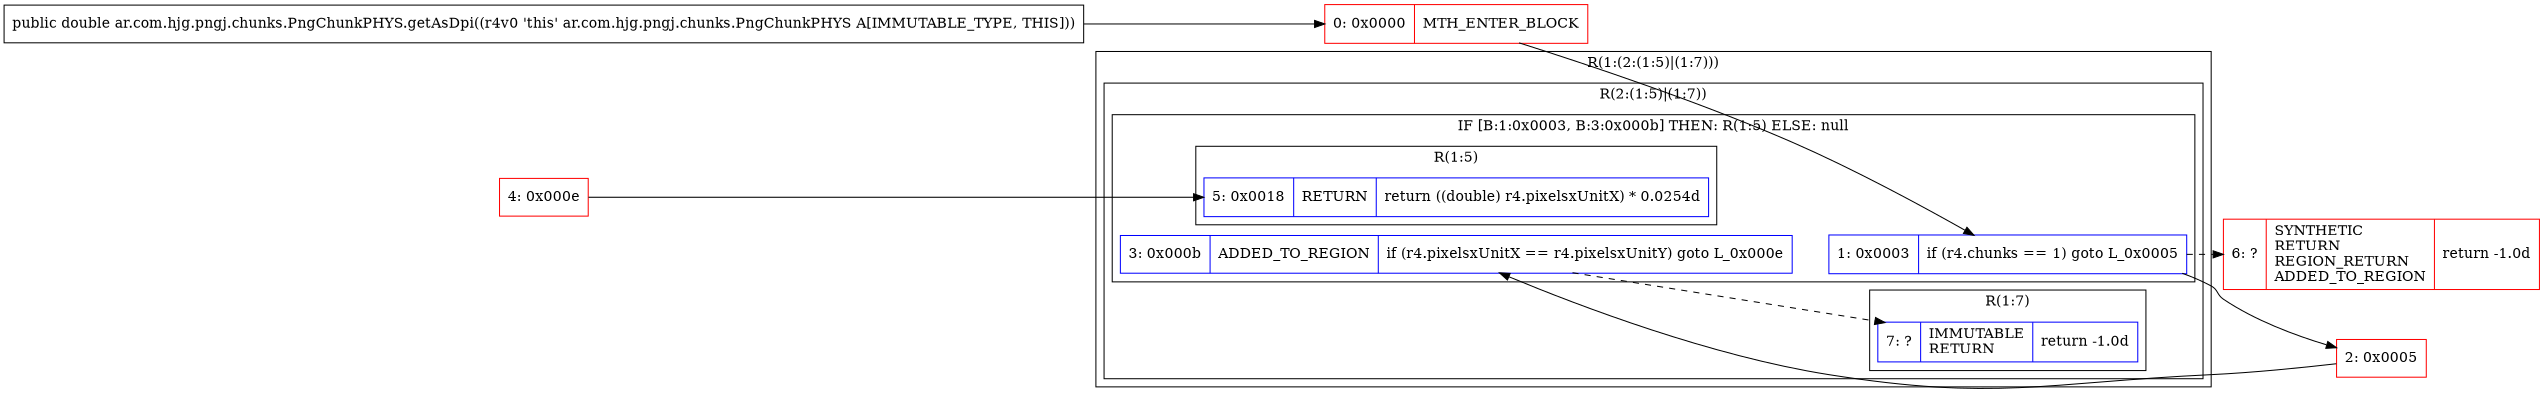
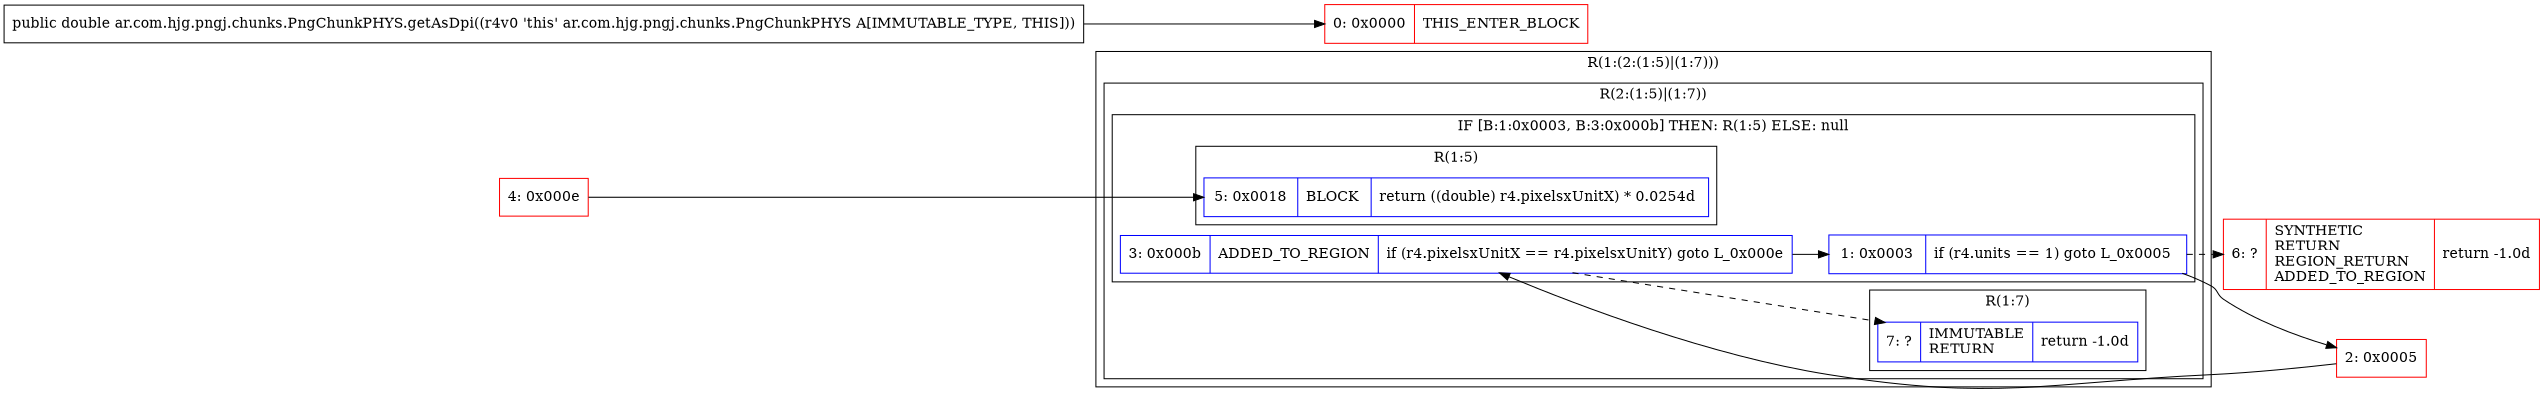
  digraph {
    fontname="DejaVu Serif"
    rankdir=LR
    node [color=blue fontname="DejaVu Serif" shape=record]
    edge [fontname="DejaVu Serif"]
-   n1 [label="{5\:\ 0x0018|RETURN\l|return ((double) r4.pixelsxUnitX) * 0.0254d\l}"]
-   n2 [label="{1\:\ 0x0003|if (r4.chunks == 1) goto L_0x0005\l}"]
+   n1 [label="{5\:\ 0x0018|BLOCK\l|return ((double) r4.pixelsxUnitX) * 0.0254d\l}"]
+   n2 [label="{1\:\ 0x0003|if (r4.units == 1) goto L_0x0005\l}"]
    n3 [label="{3\:\ 0x000b|ADDED_TO_REGION\l|if (r4.pixelsxUnitX == r4.pixelsxUnitY) goto L_0x000e\l}"]
    n4 [label="{7\:\ ?|IMMUTABLE\lRETURN\l|return \-1.0d\l}"]
    n5 [color=red label="{2\:\ 0x0005}"]
    n6 [color=red label="{6\:\ ?|SYNTHETIC\lRETURN\lREGION_RETURN\lADDED_TO_REGION\l|return \-1.0d\l}"]
    n7 [color=red label="{4\:\ 0x000e}"]
-   n8 [color=red label="{0\:\ 0x0000|MTH_ENTER_BLOCK\l}"]
+   n8 [color=red label="{0\:\ 0x0000|THIS_ENTER_BLOCK\l}"]
    n9 [label="{public double ar.com.hjg.pngj.chunks.PngChunkPHYS.getAsDpi((r4v0 'this' ar.com.hjg.pngj.chunks.PngChunkPHYS A[IMMUTABLE_TYPE, THIS])) }" color=""]
    subgraph cluster_1 {
      label="R(1:(2:(1:5)|(1:7)))"
      subgraph cluster_2 {
        label="R(2:(1:5)|(1:7))"
        subgraph cluster_3 {
          label="IF [B:1:0x0003, B:3:0x000b] THEN: R(1:5) ELSE: null"
          n2
          n3
          subgraph cluster_4 {
            label="R(1:5)"
            n1
          }
        }
        subgraph cluster_5 {
          label="R(1:7)"
          n4
        }
      }
    }
    n2 -> n5
    n2 -> n6 [style=dashed]
    n3 -> n4 [style=dashed]
    n5 -> n3
    n7 -> n1
-   n8 -> n2
+   n3 -> n2
    n9 -> n8
  }
